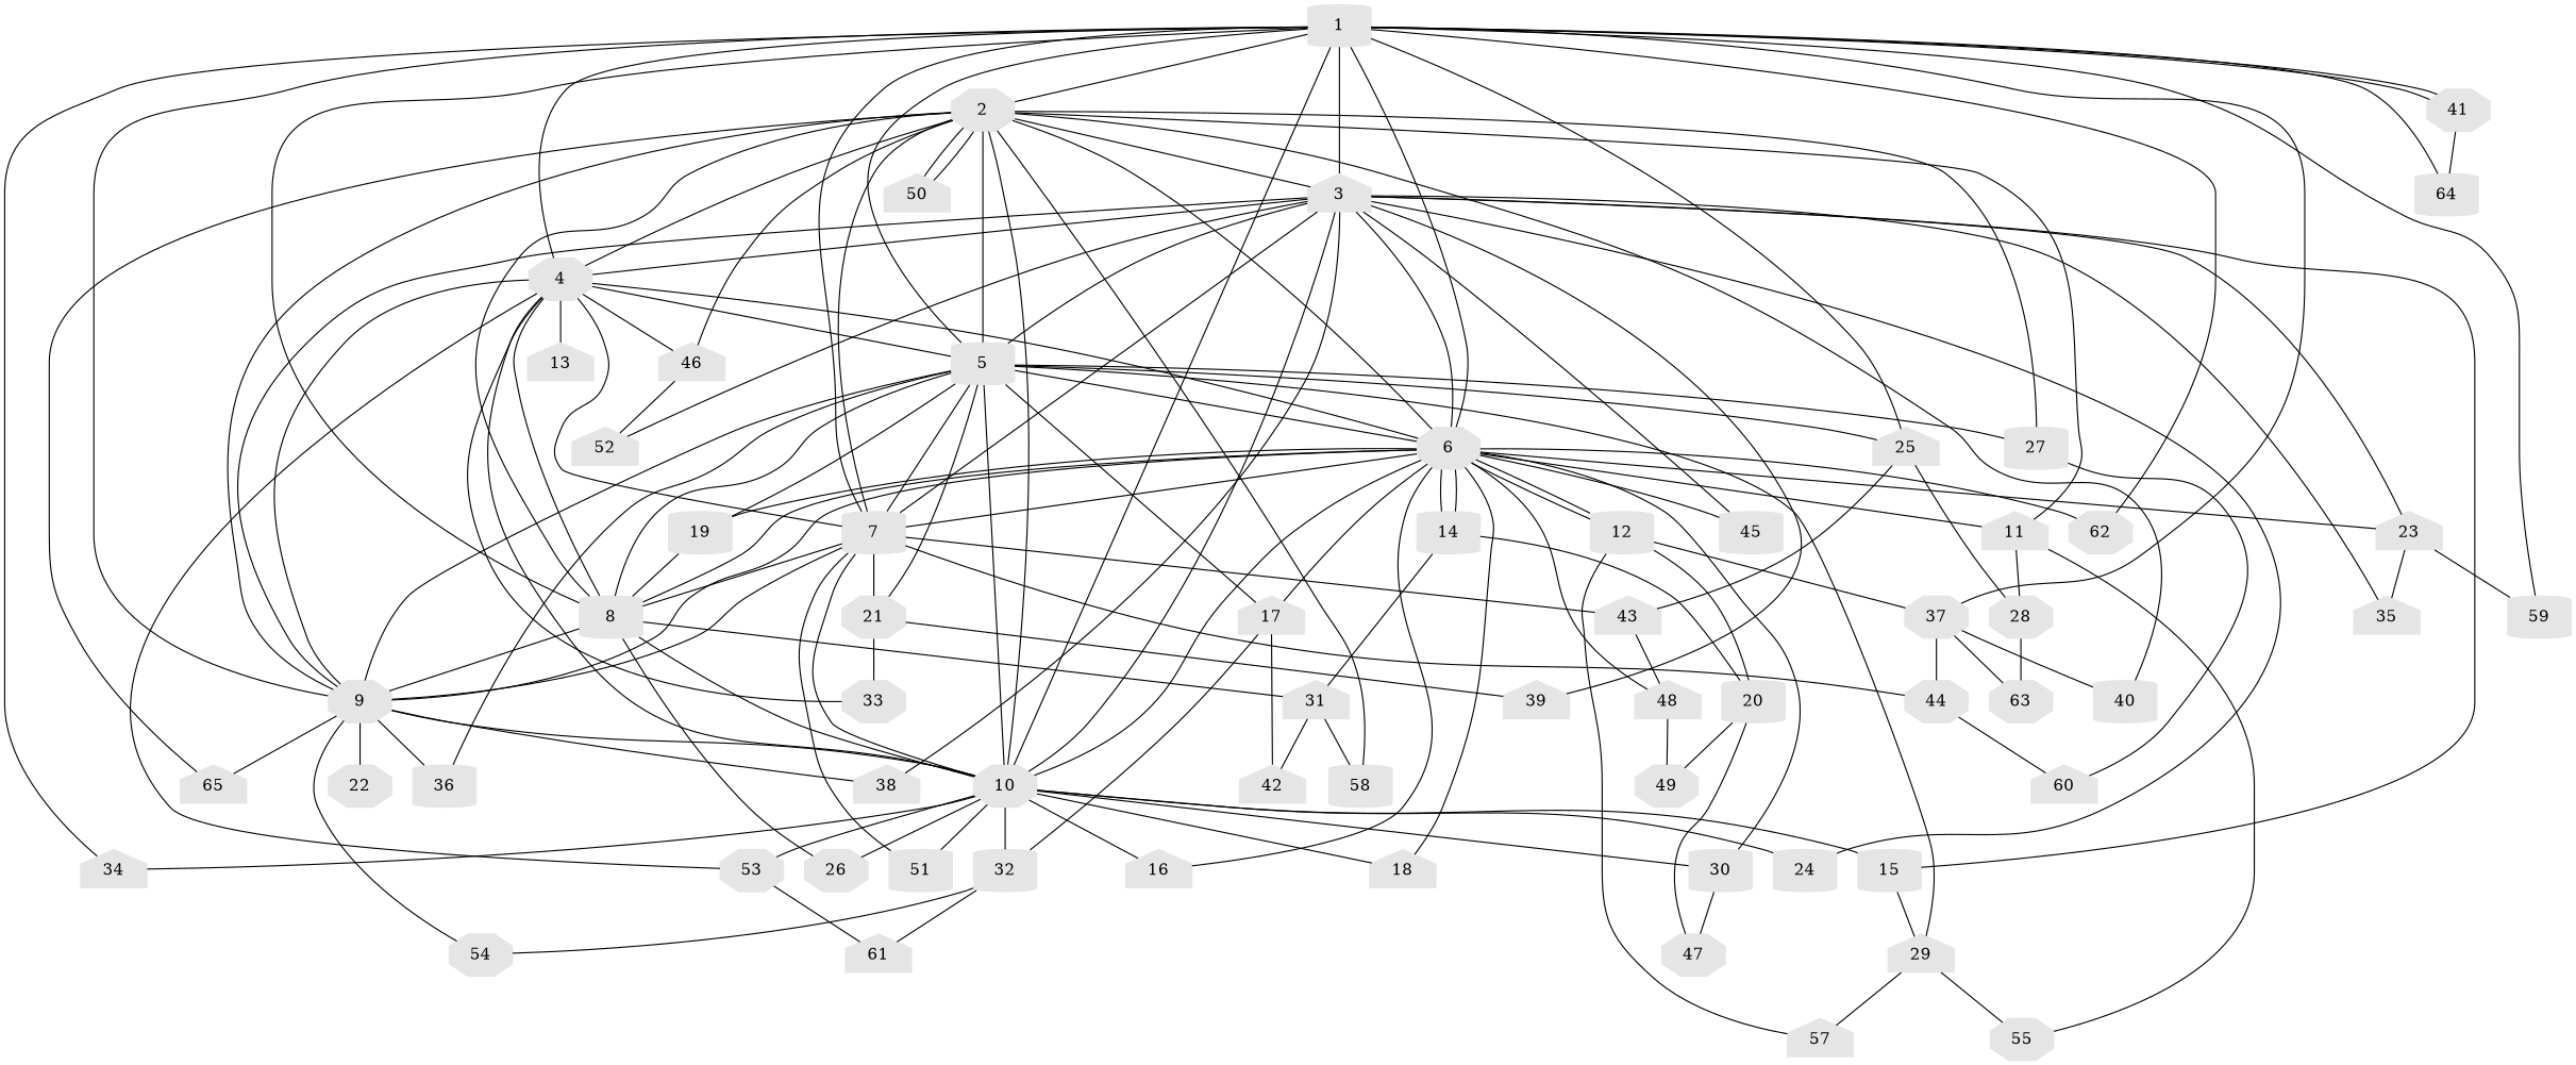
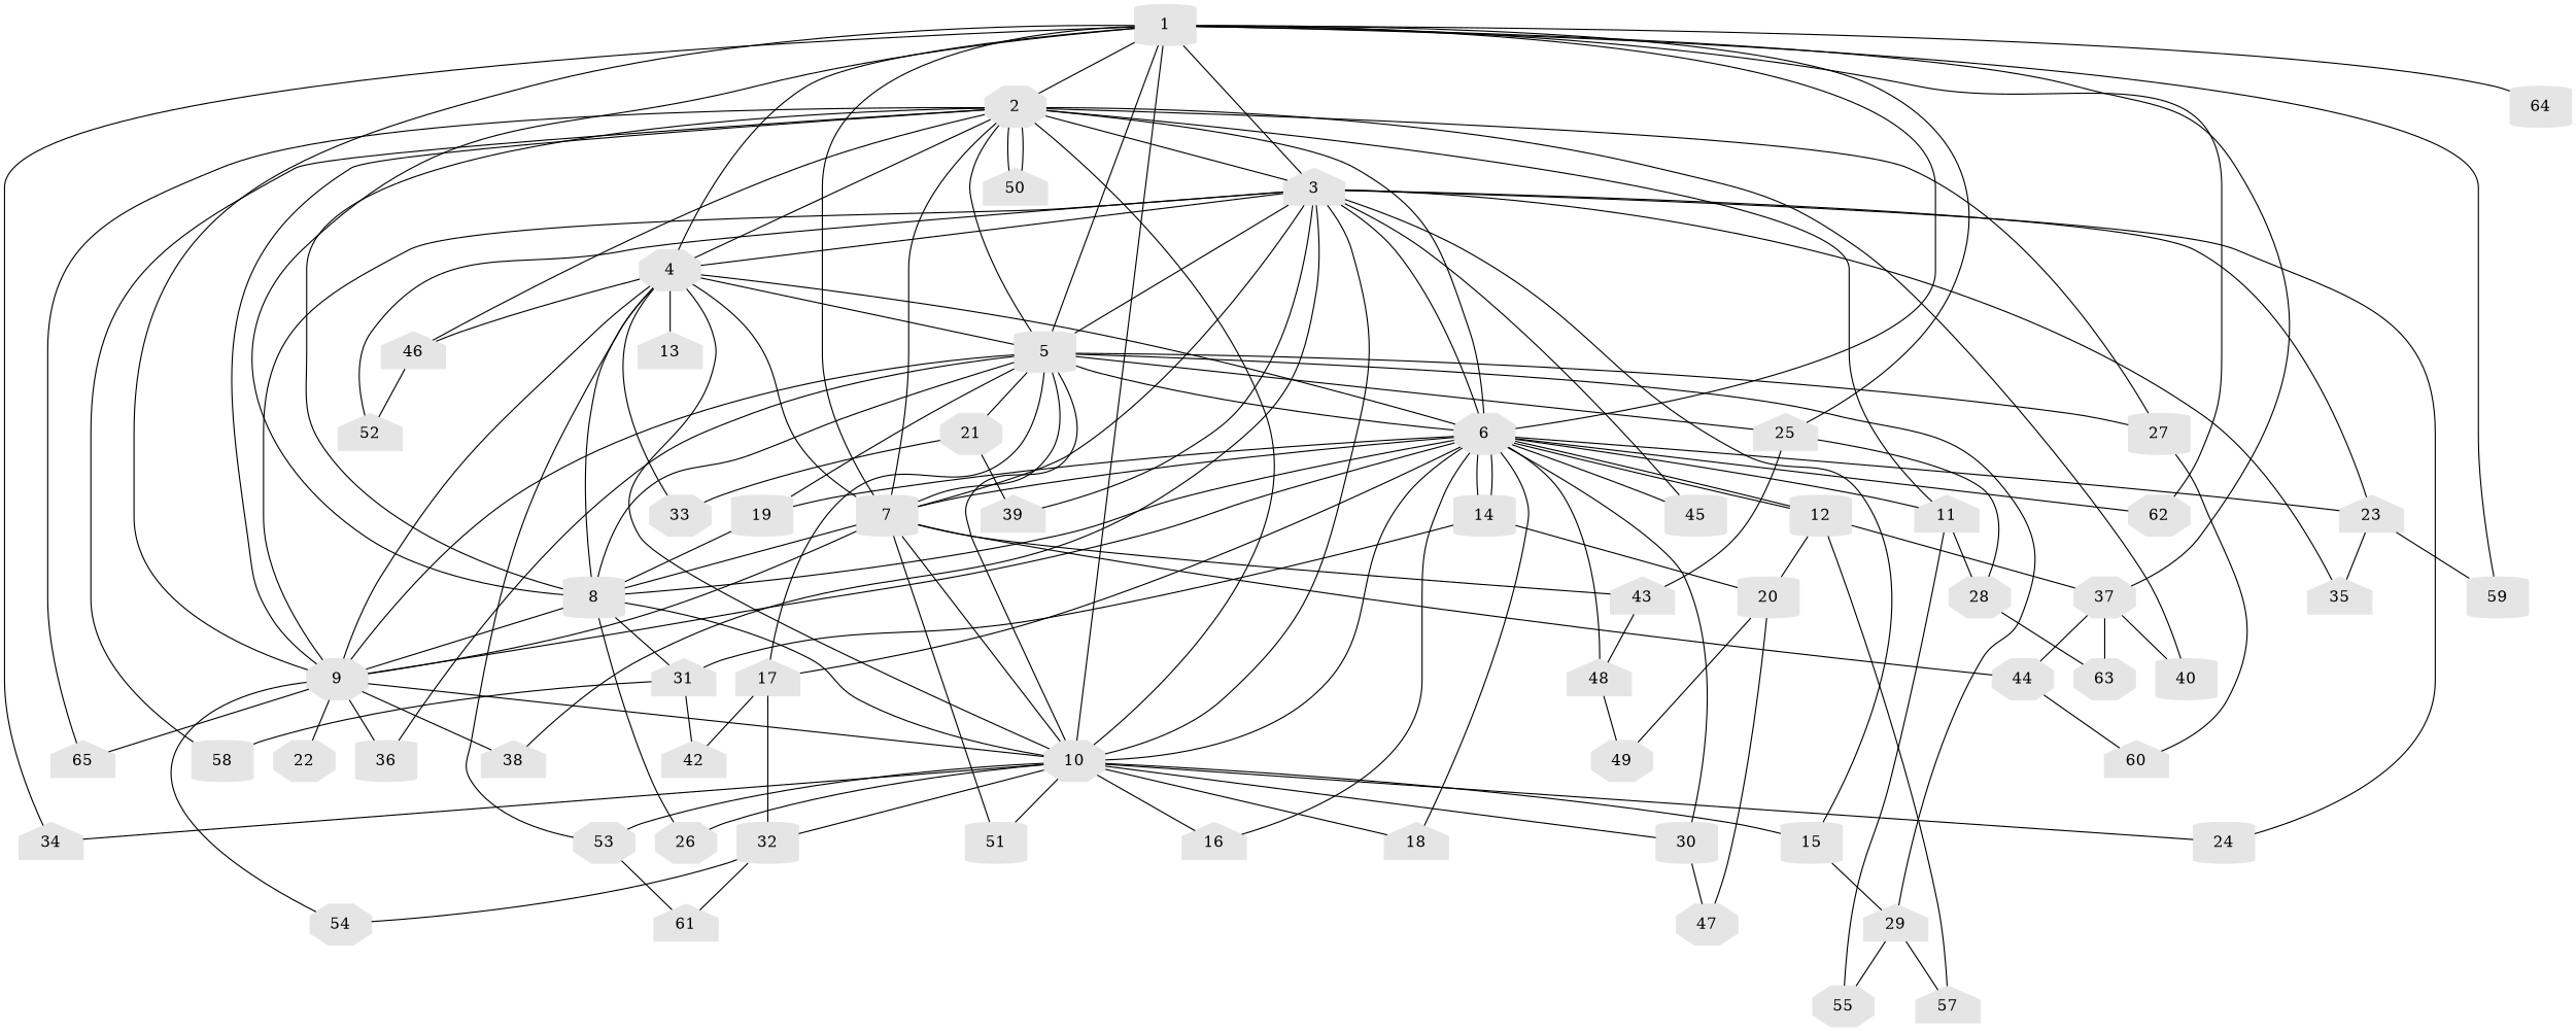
  graph {
    node [color=gray90 shape=house style=filled]
    1 [shape=cylinder]
    2 [shape=octagon]
    3
    4 [shape=octagon]
    5 [shape=cylinder]
    6 [shape=octagon]
    7 [shape=cylinder]
    8 [shape=cylinder]
    9 [shape=octagon]
    10 [shape=octagon]
    25
    34
    37 [shape=octagon]
-   41 [shape=octagon]
    59 [shape=cylinder]
    62 [shape=octagon]
    64 [shape=cylinder]
    11
    27 [shape=cylinder]
    40 [shape=cylinder]
    46
    50
    58 [shape=cylinder]
    65
    15 [shape=cylinder]
    23
    24 [shape=cylinder]
    35
    38
    39
    45 [shape=cylinder]
    52
    13
    33 [shape=octagon]
    53 [shape=octagon]
    17
    19 [shape=cylinder]
    21 [shape=octagon]
    29
    36 [shape=cylinder]
    12 [shape=cylinder]
    14 [shape=cylinder]
    16
    18
    30 [shape=cylinder]
    48
    43
    44 [shape=octagon]
    51 [shape=cylinder]
    26 [shape=octagon]
    31
    22 [shape=octagon]
    54 [shape=octagon]
    32 [shape=cylinder]
    28 [shape=octagon]
    63 [shape=octagon]
    55 [shape=octagon]
    60
    61
    42
    57
    20 [shape=cylinder]
    47 [shape=octagon]
    49 [shape=octagon]
    1 -- 2
    1 -- 3
    1 -- 4
    1 -- 5
    1 -- 6
    1 -- 7
    1 -- 8
    1 -- 9
    1 -- 10
    1 -- 25
    1 -- 34
    1 -- 37
-   1 -- 41
-   1 -- 41
    1 -- 59
    1 -- 62
    1 -- 64
    2 -- 3
    2 -- 4
    2 -- 5
    2 -- 6
    2 -- 7
    2 -- 8
    2 -- 9
    2 -- 10
    2 -- 11
    2 -- 27
    2 -- 40
    2 -- 46
    2 -- 50
    2 -- 50
    2 -- 58
    2 -- 65
    3 -- 4
    3 -- 5
    3 -- 6
    3 -- 7
    3 -- 9
    3 -- 10
    3 -- 15
    3 -- 23
    3 -- 24
    3 -- 35
    3 -- 38
    3 -- 39
    3 -- 45
    3 -- 52
    4 -- 5
    4 -- 6
    4 -- 7
    4 -- 8
    4 -- 9
    4 -- 10
    4 -- 46
    4 -- 13
    4 -- 33
    4 -- 53
    5 -- 6
    5 -- 7
    5 -- 8
    5 -- 9
    5 -- 10
    5 -- 25
    5 -- 27
    5 -- 17
    5 -- 19
    5 -- 21
    5 -- 29
    5 -- 36
    6 -- 7
    6 -- 8
    6 -- 9
    6 -- 10
    6 -- 62
    6 -- 11
    6 -- 23
    6 -- 45
    6 -- 17
    6 -- 19
    6 -- 12
    6 -- 12
    6 -- 14
    6 -- 14
    6 -- 16
    6 -- 18
    6 -- 30
    6 -- 48
    7 -- 8
    7 -- 9
    7 -- 10
-   7 -- 21
    7 -- 43
    7 -- 44
    7 -- 51
    8 -- 9
    8 -- 10
    8 -- 26
    8 -- 31
    9 -- 10
    9 -- 65
    9 -- 38
    9 -- 36
    9 -- 22
    9 -- 54
    10 -- 34
    10 -- 15
    10 -- 24
    10 -- 53
    10 -- 16
    10 -- 18
    10 -- 30
    10 -- 51
    10 -- 26
    10 -- 32
    25 -- 43
    25 -- 28
    37 -- 40
    37 -- 44
    37 -- 63
-   41 -- 64
    11 -- 28
    11 -- 55
    27 -- 60
    46 -- 52
    15 -- 29
    23 -- 59
    23 -- 35
    53 -- 61
    17 -- 32
    17 -- 42
    19 -- 8
    21 -- 39
    21 -- 33
    29 -- 55
    29 -- 57
    12 -- 37
    12 -- 57
    12 -- 20
    14 -- 31
    14 -- 20
    30 -- 47
    48 -- 49
    43 -- 48
    44 -- 60
    31 -- 58
    31 -- 42
    32 -- 54
    32 -- 61
    28 -- 63
    20 -- 47
    20 -- 49
  }
